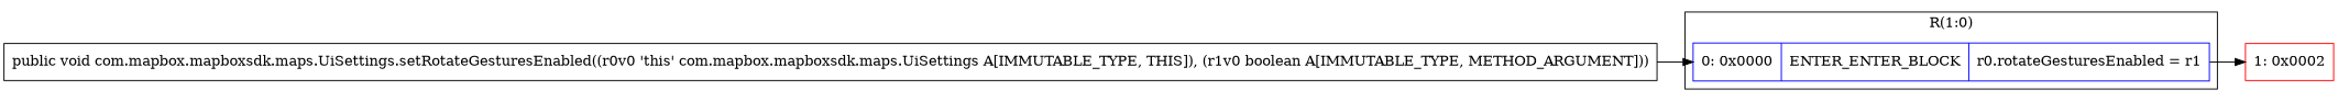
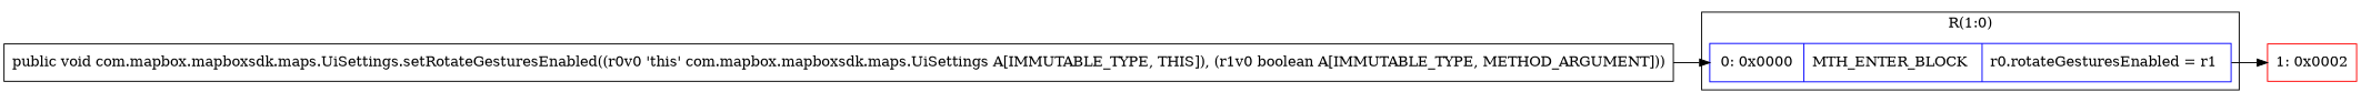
  digraph {
    rankdir=LR
    node [shape=record]
-   n1 [color=blue label="{0\:\ 0x0000|ENTER_ENTER_BLOCK\l|r0.rotateGesturesEnabled = r1\l}"]
+   n1 [color=blue label="{0\:\ 0x0000|MTH_ENTER_BLOCK\l|r0.rotateGesturesEnabled = r1\l}"]
    n2 [color=red label="{1\:\ 0x0002}"]
    n3 [label="{public void com.mapbox.mapboxsdk.maps.UiSettings.setRotateGesturesEnabled((r0v0 'this' com.mapbox.mapboxsdk.maps.UiSettings A[IMMUTABLE_TYPE, THIS]), (r1v0 boolean A[IMMUTABLE_TYPE, METHOD_ARGUMENT])) }"]
    subgraph cluster_1 {
      label="R(1:0)"
      n1
    }
    n1 -> n2
    n3 -> n1
  }
